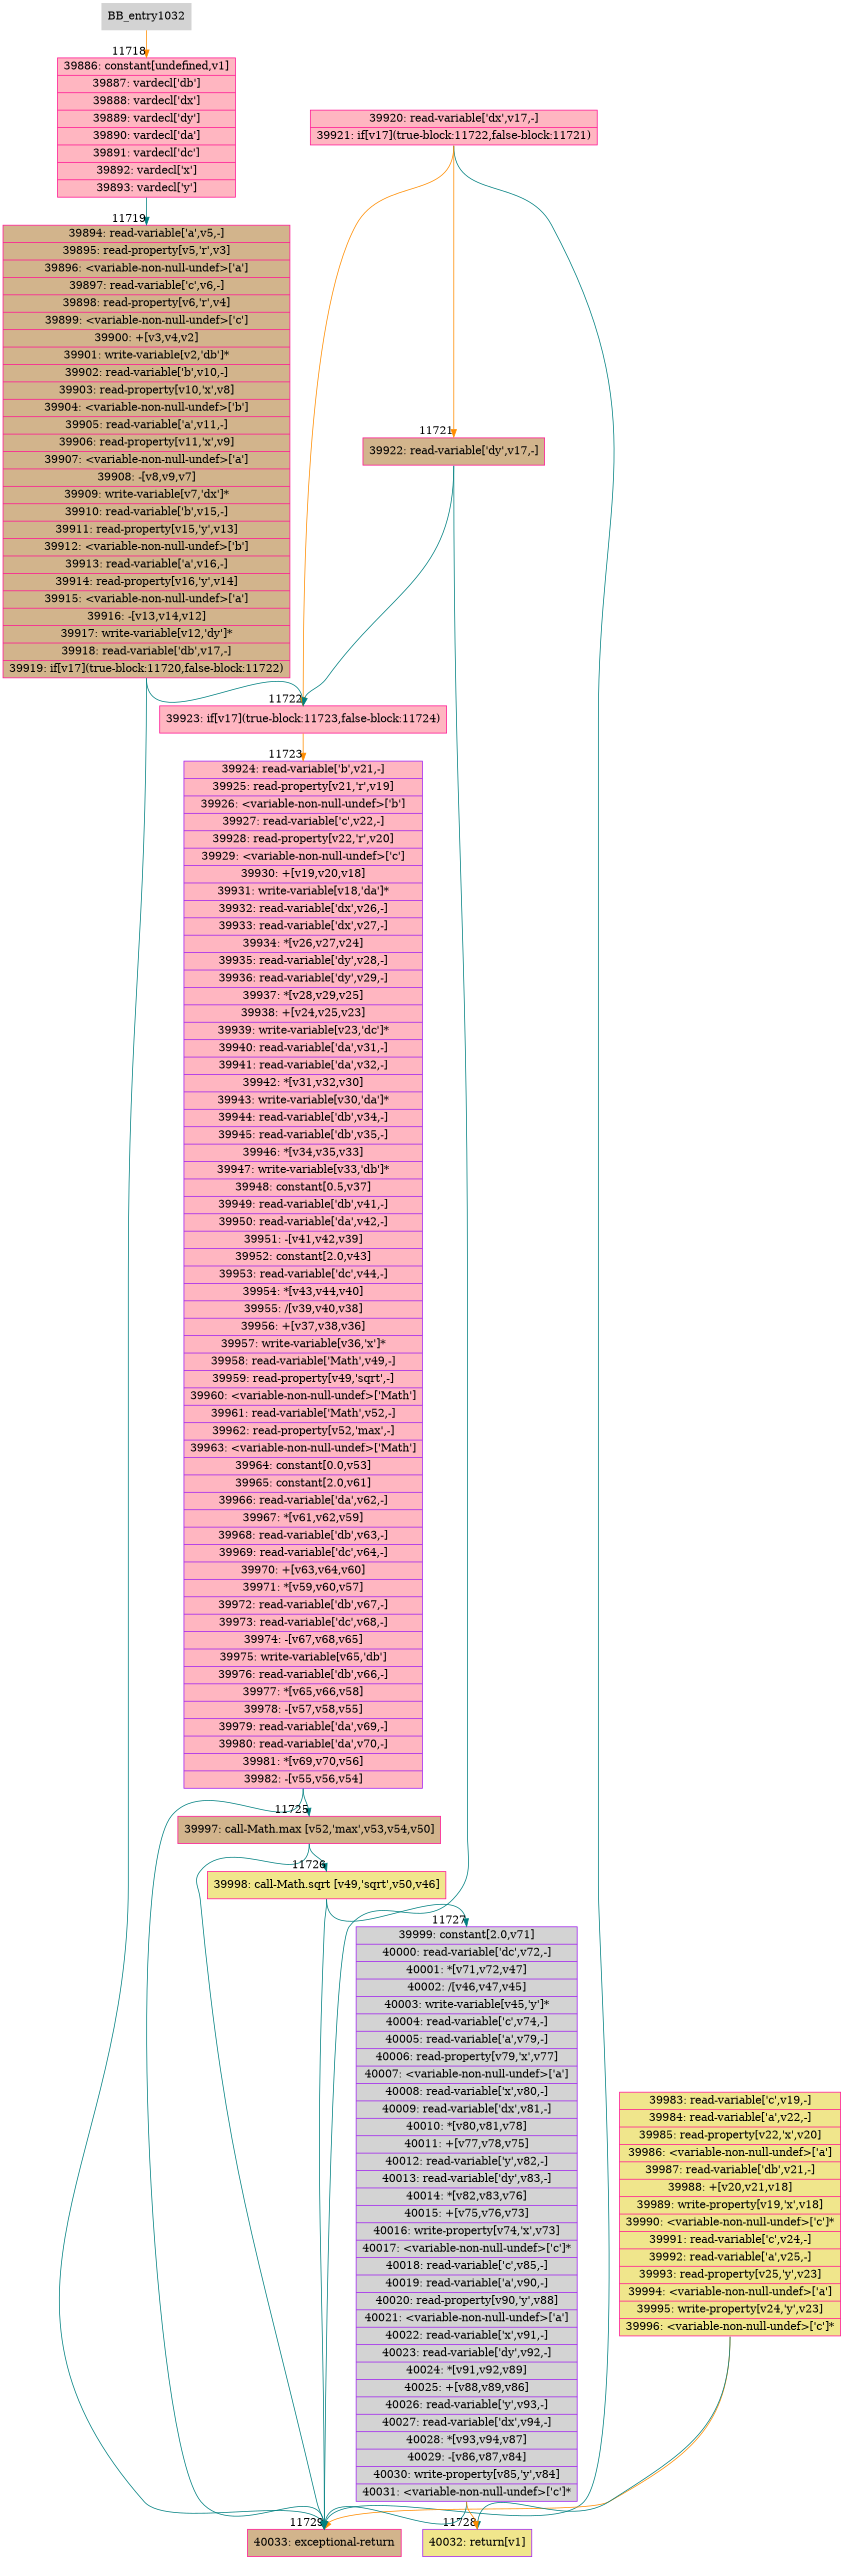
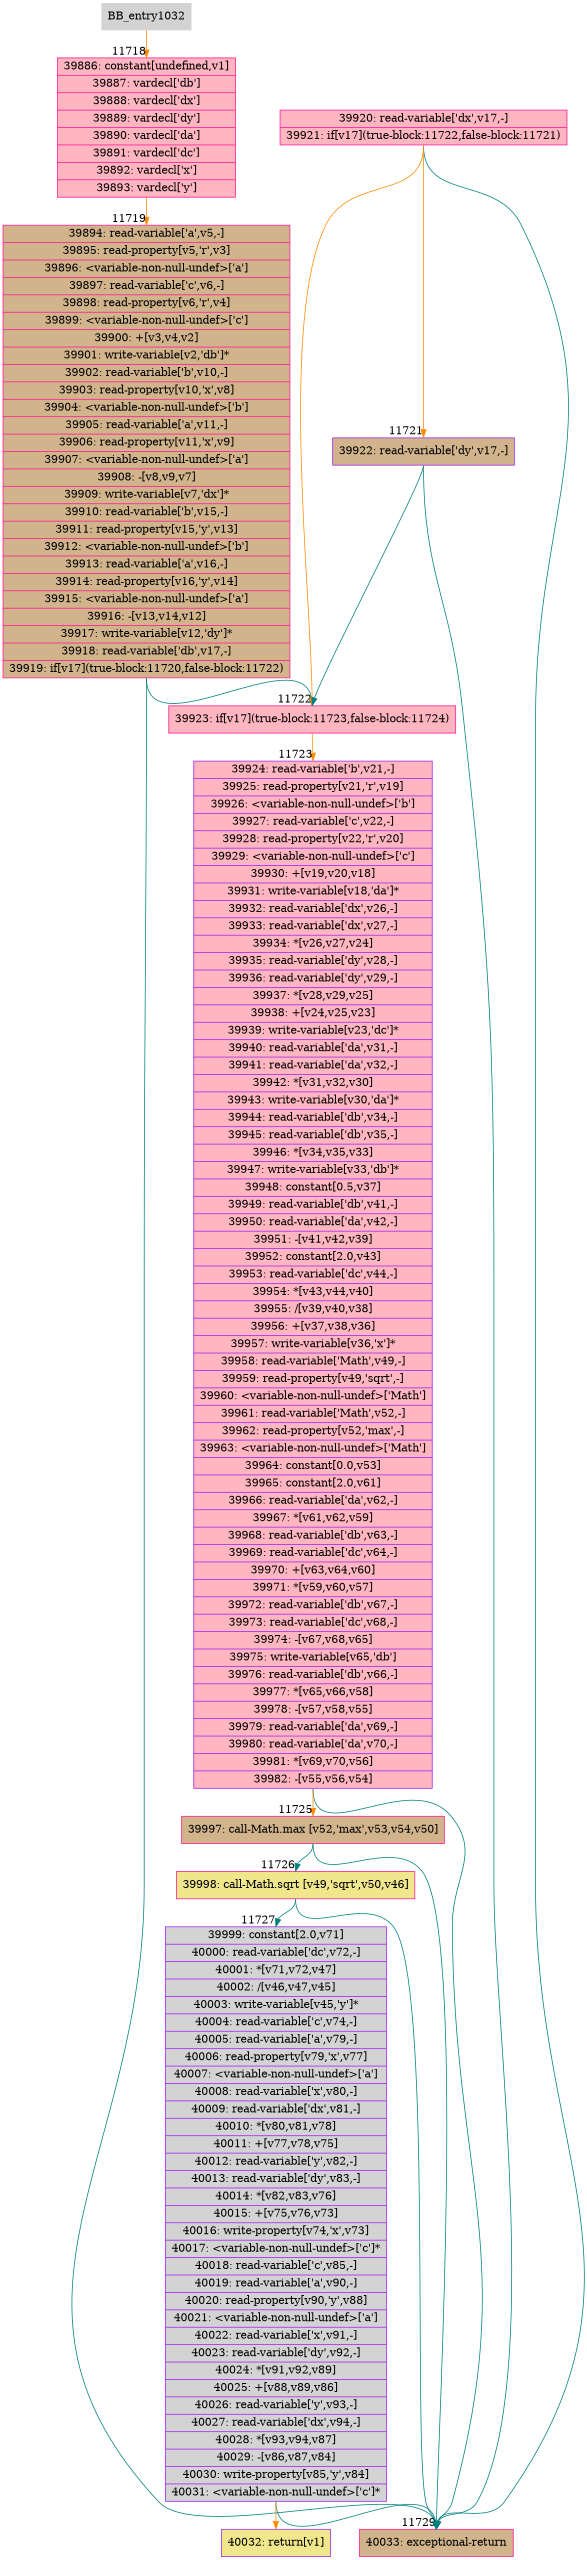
  digraph {
    rankdir=TD
    node [color=deeppink fillcolor=lightpink shape=record style=filled]
    edge [color=teal headport=n tailport=s]
    n1 [color=purple fillcolor=lightgrey label=BB_entry1032 shape=none]
    n2 [label="{39886: constant[undefined,v1]|39887: vardecl['db']|39888: vardecl['dx']|39889: vardecl['dy']|39890: vardecl['da']|39891: vardecl['dc']|39892: vardecl['x']|39893: vardecl['y']}"]
    n3 [fillcolor=tan label="{39894: read-variable['a',v5,-]|39895: read-property[v5,'r',v3]|39896: \<variable-non-null-undef\>['a']|39897: read-variable['c',v6,-]|39898: read-property[v6,'r',v4]|39899: \<variable-non-null-undef\>['c']|39900: +[v3,v4,v2]|39901: write-variable[v2,'db']*|39902: read-variable['b',v10,-]|39903: read-property[v10,'x',v8]|39904: \<variable-non-null-undef\>['b']|39905: read-variable['a',v11,-]|39906: read-property[v11,'x',v9]|39907: \<variable-non-null-undef\>['a']|39908: -[v8,v9,v7]|39909: write-variable[v7,'dx']*|39910: read-variable['b',v15,-]|39911: read-property[v15,'y',v13]|39912: \<variable-non-null-undef\>['b']|39913: read-variable['a',v16,-]|39914: read-property[v16,'y',v14]|39915: \<variable-non-null-undef\>['a']|39916: -[v13,v14,v12]|39917: write-variable[v12,'dy']*|39918: read-variable['db',v17,-]|39919: if[v17](true-block:11720,false-block:11722)}"]
    n4 [label="{39923: if[v17](true-block:11723,false-block:11724)}"]
    n5 [fillcolor=tan label="{40033: exceptional-return}"]
    n6 [color=purple label="{39924: read-variable['b',v21,-]|39925: read-property[v21,'r',v19]|39926: \<variable-non-null-undef\>['b']|39927: read-variable['c',v22,-]|39928: read-property[v22,'r',v20]|39929: \<variable-non-null-undef\>['c']|39930: +[v19,v20,v18]|39931: write-variable[v18,'da']*|39932: read-variable['dx',v26,-]|39933: read-variable['dx',v27,-]|39934: *[v26,v27,v24]|39935: read-variable['dy',v28,-]|39936: read-variable['dy',v29,-]|39937: *[v28,v29,v25]|39938: +[v24,v25,v23]|39939: write-variable[v23,'dc']*|39940: read-variable['da',v31,-]|39941: read-variable['da',v32,-]|39942: *[v31,v32,v30]|39943: write-variable[v30,'da']*|39944: read-variable['db',v34,-]|39945: read-variable['db',v35,-]|39946: *[v34,v35,v33]|39947: write-variable[v33,'db']*|39948: constant[0.5,v37]|39949: read-variable['db',v41,-]|39950: read-variable['da',v42,-]|39951: -[v41,v42,v39]|39952: constant[2.0,v43]|39953: read-variable['dc',v44,-]|39954: *[v43,v44,v40]|39955: /[v39,v40,v38]|39956: +[v37,v38,v36]|39957: write-variable[v36,'x']*|39958: read-variable['Math',v49,-]|39959: read-property[v49,'sqrt',-]|39960: \<variable-non-null-undef\>['Math']|39961: read-variable['Math',v52,-]|39962: read-property[v52,'max',-]|39963: \<variable-non-null-undef\>['Math']|39964: constant[0.0,v53]|39965: constant[2.0,v61]|39966: read-variable['da',v62,-]|39967: *[v61,v62,v59]|39968: read-variable['db',v63,-]|39969: read-variable['dc',v64,-]|39970: +[v63,v64,v60]|39971: *[v59,v60,v57]|39972: read-variable['db',v67,-]|39973: read-variable['dc',v68,-]|39974: -[v67,v68,v65]|39975: write-variable[v65,'db']|39976: read-variable['db',v66,-]|39977: *[v65,v66,v58]|39978: -[v57,v58,v55]|39979: read-variable['da',v69,-]|39980: read-variable['da',v70,-]|39981: *[v69,v70,v56]|39982: -[v55,v56,v54]}"]
    n7 [label="{39920: read-variable['dx',v17,-]|39921: if[v17](true-block:11722,false-block:11721)}"]
-   n8 [fillcolor=tan label="{39922: read-variable['dy',v17,-]}"]
+   n8 [color=purple fillcolor=tan label="{39922: read-variable['dy',v17,-]}"]
    n9 [fillcolor=tan label="{39997: call-Math.max [v52,'max',v53,v54,v50]}"]
-   n10 [fillcolor=khaki label="{39983: read-variable['c',v19,-]|39984: read-variable['a',v22,-]|39985: read-property[v22,'x',v20]|39986: \<variable-non-null-undef\>['a']|39987: read-variable['db',v21,-]|39988: +[v20,v21,v18]|39989: write-property[v19,'x',v18]|39990: \<variable-non-null-undef\>['c']*|39991: read-variable['c',v24,-]|39992: read-variable['a',v25,-]|39993: read-property[v25,'y',v23]|39994: \<variable-non-null-undef\>['a']|39995: write-property[v24,'y',v23]|39996: \<variable-non-null-undef\>['c']*}"]
    n11 [color=purple fillcolor=khaki label="{40032: return[v1]}"]
    n12 [fillcolor=khaki label="{39998: call-Math.sqrt [v49,'sqrt',v50,v46]}"]
    n13 [color=purple fillcolor=lightgrey label="{39999: constant[2.0,v71]|40000: read-variable['dc',v72,-]|40001: *[v71,v72,v47]|40002: /[v46,v47,v45]|40003: write-variable[v45,'y']*|40004: read-variable['c',v74,-]|40005: read-variable['a',v79,-]|40006: read-property[v79,'x',v77]|40007: \<variable-non-null-undef\>['a']|40008: read-variable['x',v80,-]|40009: read-variable['dx',v81,-]|40010: *[v80,v81,v78]|40011: +[v77,v78,v75]|40012: read-variable['y',v82,-]|40013: read-variable['dy',v83,-]|40014: *[v82,v83,v76]|40015: +[v75,v76,v73]|40016: write-property[v74,'x',v73]|40017: \<variable-non-null-undef\>['c']*|40018: read-variable['c',v85,-]|40019: read-variable['a',v90,-]|40020: read-property[v90,'y',v88]|40021: \<variable-non-null-undef\>['a']|40022: read-variable['x',v91,-]|40023: read-variable['dy',v92,-]|40024: *[v91,v92,v89]|40025: +[v88,v89,v86]|40026: read-variable['y',v93,-]|40027: read-variable['dx',v94,-]|40028: *[v93,v94,v87]|40029: -[v86,v87,v84]|40030: write-property[v85,'y',v84]|40031: \<variable-non-null-undef\>['c']*}"]
    n1 -> n2 [color=darkorange headlabel="    11718"]
-   n2 -> n3 [headlabel="      11719"]
+   n2 -> n3 [color=darkorange headlabel="      11719"]
    n3 -> n4 [headlabel="      11722"]
    n3 -> n5 [headlabel="      11729"]
    n4 -> n6 [color=darkorange headlabel="      11723"]
    n6 -> n5
-   n6 -> n9 [headlabel="      11725"]
+   n6 -> n9 [color=darkorange headlabel="      11725"]
    n7 -> n4 [color=darkorange]
    n7 -> n5
    n7 -> n8 [color=darkorange headlabel="      11721"]
    n8 -> n4
    n8 -> n5
    n9 -> n5
    n9 -> n12 [headlabel="      11726"]
-   n10 -> n5 [color=darkorange]
-   n10 -> n11 [headlabel="      11728"]
    n12 -> n5
    n12 -> n13 [headlabel="      11727"]
    n13 -> n5
    n13 -> n11 [color=darkorange]
  }
